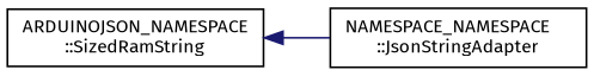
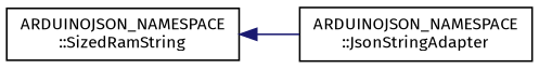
  digraph {
    rankdir=LR
    fontname="Fira Sans"
    node [color=black fillcolor=white fontname="Fira Sans" fontsize=10 shape=record style=filled]
    n1 [height=0.2 label="ARDUINOJSON_NAMESPACE\l::SizedRamString" width=0.4]
-   n2 [height=0.2 label="NAMESPACE_NAMESPACE\l::JsonStringAdapter" width=0.4]
+   n2 [height=0.2 label="ARDUINOJSON_NAMESPACE\l::JsonStringAdapter" width=0.4]
    n1 -> n2 [color=midnightblue dir=back fontname="Fira Sans" fontsize=10 labelfontname=Helvetica labelfontsize=10 style=solid]
  }
